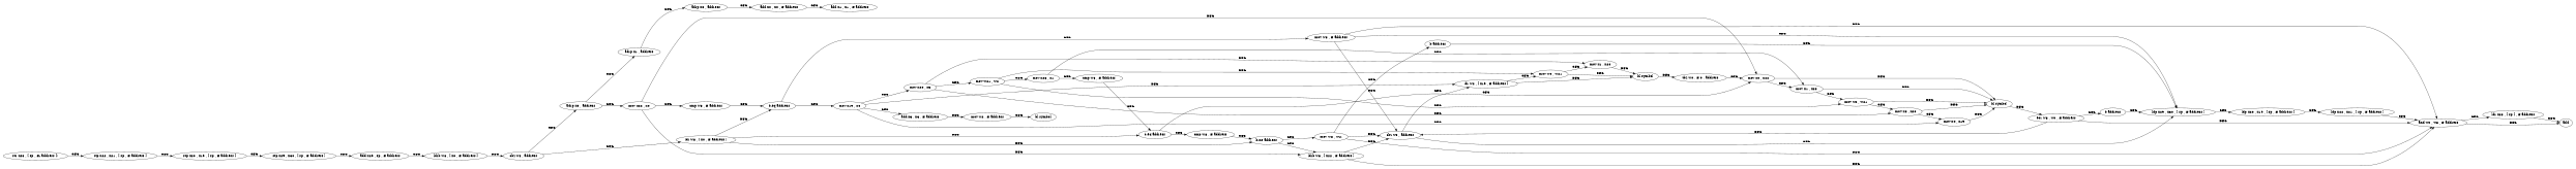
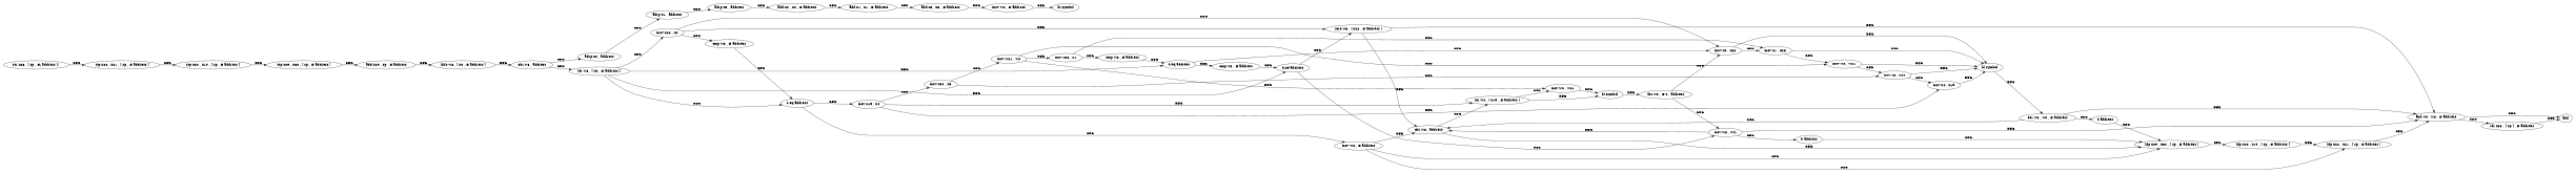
  digraph {
    rankdir=LR
    n1 [label="str x23 , [ sp , #- address ]!"]
    n2 [label="stp x22 , x21 , [ sp , # address ]"]
    n3 [label="stp x20 , x19 , [ sp , # address ]"]
    n4 [label="stp x29 , x30 , [ sp , # address ]"]
    n5 [label="add x29 , sp , # address"]
    n6 [label="ldrb w8 , [ x0 , # address ]"]
    n7 [label="cbz w8 , address"]
    n8 [label="adrp x0 , address"]
    n9 [label="ldr w8 , [ x0 , # address ]"]
    n10 [label="adrp x1 , address"]
    n11 [label="mov x22 , x0"]
    n12 [label="b.eq address"]
    n13 [label="b.eq address"]
    n14 [label="b.ne address"]
    n15 [label="adrp x3 , address"]
    n16 [label="cmp w8 , # address"]
    n17 [label="mov x0 , x22"]
    n18 [label="ldrb w8 , [ x22 , # address ]"]
    n19 [label="mov w8 , # address"]
    n20 [label="mov x19 , x4"]
    n21 [label="cmp w8 , # address"]
    n22 [label="mov w8 , wzr"]
    n23 [label="add x0 , x0 , # address"]
    n24 [label="add x1 , x1 , # address"]
    n25 [label="add x3 , x3 , # address"]
    n26 [label="mov w2 , # address"]
    n27 [label="bl symbol"]
    n28 [label="mov x1 , x23"]
    n29 [label="bl symbol"]
    n30 [label="and w0 , w8 , # address"]
    n31 [label="cbz w8 , address"]
    n32 [label="ldp x29 , x30 , [ sp , # address ]"]
    n33 [label="mov x20 , x3"]
    n34 [label="mov x4 , x19"]
    n35 [label="ldr w2 , [ x19 , # address ]"]
    n36 [label="ldp x20 , x19 , [ sp , # address ]"]
    n37 [label="ldr x23 , [ sp ] , # address"]
    n38 [label=add]
    n39 [label="mov w21 , w2"]
    n40 [label="mov x3 , x20"]
-   n41 [label="mov x1 , x20"]
    n42 [label="mov w0 , w21"]
    n43 [label="bl symbol"]
    n44 [label="ldp x22 , x21 , [ sp , # address ]"]
    n45 [label="mov x23 , x1"]
    n46 [label="mov w2 , w21"]
    n47 [label="cmp w8 , # address"]
    n48 [label="eor w8 , w0 , # address"]
    n49 [label="b address"]
    n50 [label="b address"]
    n51 [label="tbz w0 , # 0 , address"]
    n1 -> n2 [label=CFG]
    n2 -> n3 [label=CFG]
    n3 -> n4 [label=CFG]
    n4 -> n5 [label=CFG]
    n5 -> n6 [label=CFG]
    n6 -> n7 [label=DFG]
    n7 -> n8 [label=CFG]
    n7 -> n9 [label=CFG]
    n8 -> n10 [label=CFG]
-   n8 -> n11 [label=CFG]
+   n9 -> n11 [label=CFG]
    n9 -> n12 [label=DFG]
    n9 -> n13 [label=DFG]
    n9 -> n14 [label=DFG]
    n10 -> n15 [label=CFG]
    n11 -> n16 [label=CFG]
    n11 -> n17 [label=DFG]
    n11 -> n18 [label=DFG]
    n12 -> n19 [label=CFG]
    n12 -> n20 [label=CFG]
    n13 -> n17 [label=CFG]
    n13 -> n21 [label=CFG]
    n14 -> n18 [label=CFG]
    n14 -> n22 [label=CFG]
    n15 -> n23 [label=CFG]
    n16 -> n12 [label=CFG]
    n17 -> n28 [label=CFG]
    n17 -> n29 [label=DFG]
    n18 -> n30 [label=DFG]
    n18 -> n31 [label=DFG]
-   n19 -> n30 [label=DFG]
+   n19 -> n44 [label=DFG]
    n19 -> n31 [label=DFG]
    n19 -> n32 [label=CFG]
    n20 -> n33 [label=CFG]
    n20 -> n34 [label=DFG]
    n20 -> n35 [label=DFG]
    n21 -> n14 [label=CFG]
    n22 -> n30 [label=DFG]
    n22 -> n31 [label=DFG]
    n22 -> n50 [label=CFG]
    n23 -> n24 [label=CFG]
-   n20 -> n25 [label=CFG]
+   n24 -> n25 [label=CFG]
    n25 -> n26 [label=DFG]
    n26 -> n27 [label=CFG]
    n28 -> n29 [label=DFG]
    n28 -> n46 [label=CFG]
    n29 -> n48 [label=DFG]
    n30 -> n37 [label=CFG]
    n30 -> n38 [label=DFG]
    n31 -> n32 [label=CFG]
    n31 -> n35 [label=CFG]
    n32 -> n36 [label=CFG]
    n33 -> n39 [label=CFG]
    n33 -> n40 [label=DFG]
-   n33 -> n41 [label=DFG]
    n34 -> n29 [label=DFG]
    n35 -> n42 [label=CFG]
    n35 -> n43 [label=DFG]
    n36 -> n44 [label=CFG]
    n37 -> n38 [label=CFG]
    n39 -> n42 [label=DFG]
    n39 -> n45 [label=CFG]
    n39 -> n46 [label=DFG]
    n40 -> n29 [label=DFG]
    n40 -> n34 [label=CFG]
-   n41 -> n43 [label=DFG]
-   n42 -> n41 [label=CFG]
    n42 -> n43 [label=DFG]
    n43 -> n51 [label=DFG]
    n44 -> n30 [label=CFG]
    n45 -> n28 [label=DFG]
    n45 -> n47 [label=CFG]
    n46 -> n29 [label=DFG]
    n46 -> n40 [label=CFG]
    n47 -> n13 [label=CFG]
    n48 -> n30 [label=DFG]
    n48 -> n31 [label=DFG]
    n48 -> n49 [label=CFG]
    n49 -> n32 [label=CFG]
    n50 -> n32 [label=CFG]
    n51 -> n17 [label=CFG]
+   n51 -> n22 [label=CFG]
  }
